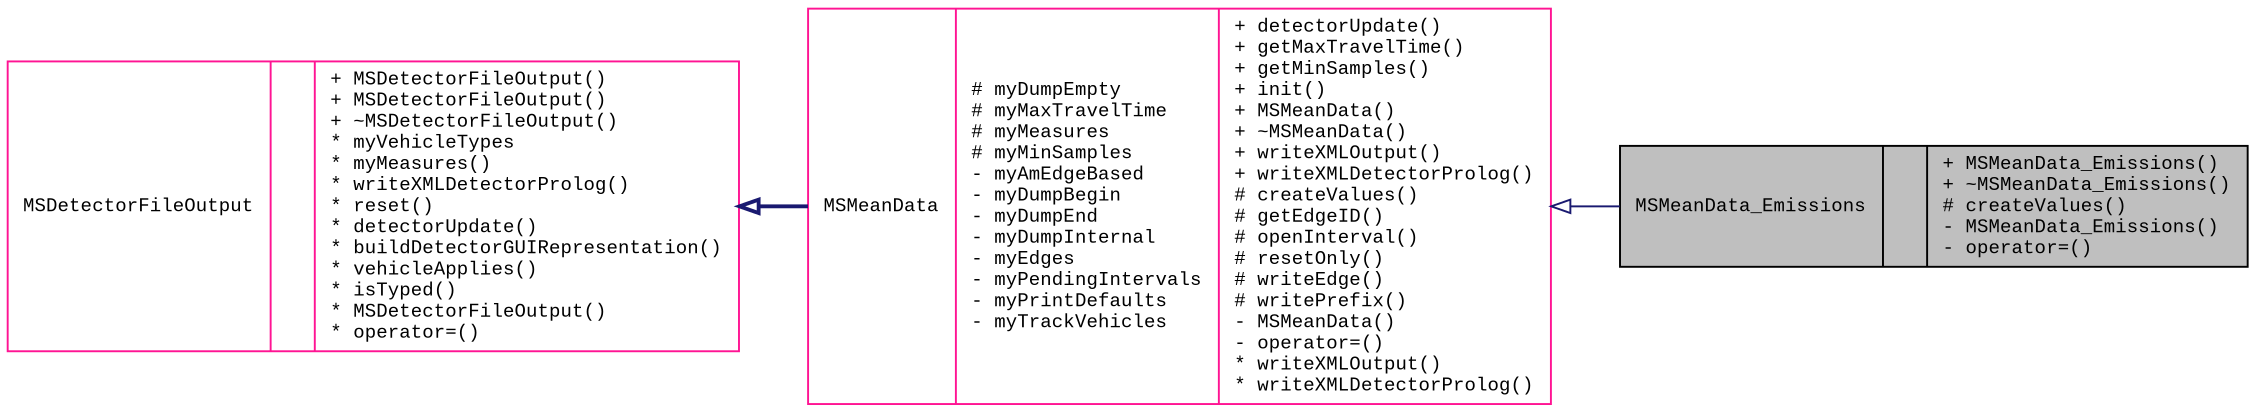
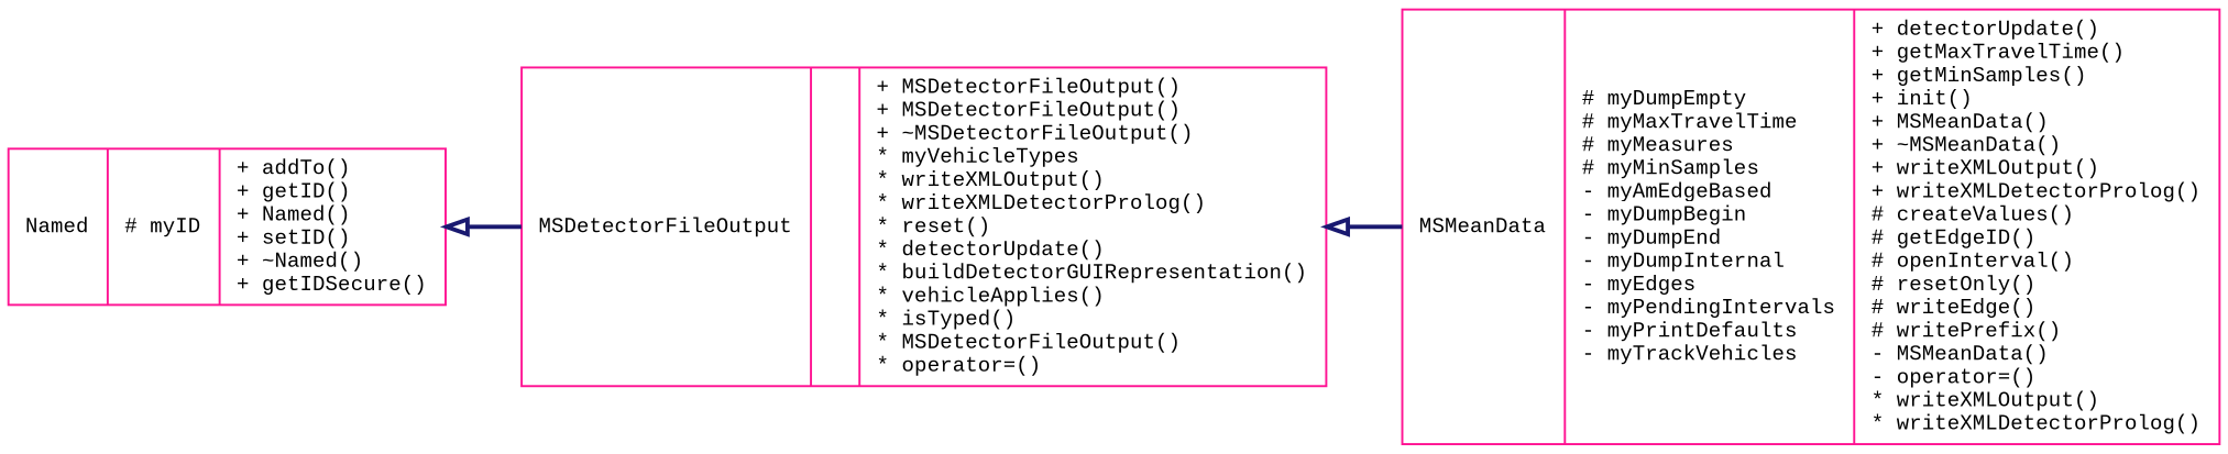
  digraph {
    fontname="Liberation Mono"
    rankdir=LR
    node [color=deeppink fillcolor=white fontname="Liberation Mono" fontsize=10 shape=record style=filled]
    edge [arrowtail=onormal color=midnightblue dir=back fontname="Liberation Mono" fontsize=10 labelfontname=Helvetica labelfontsize=10 style=bold]
-   n1 [color=black fillcolor=grey75 fontcolor=black height=0.2 label="{MSMeanData_Emissions\n||+ MSMeanData_Emissions()\l+ ~MSMeanData_Emissions()\l# createValues()\l- MSMeanData_Emissions()\l- operator=()\l}" width=0.4]
    n2 [height=0.2 label="{MSMeanData\n|# myDumpEmpty\l# myMaxTravelTime\l# myMeasures\l# myMinSamples\l- myAmEdgeBased\l- myDumpBegin\l- myDumpEnd\l- myDumpInternal\l- myEdges\l- myPendingIntervals\l- myPrintDefaults\l- myTrackVehicles\l|+ detectorUpdate()\l+ getMaxTravelTime()\l+ getMinSamples()\l+ init()\l+ MSMeanData()\l+ ~MSMeanData()\l+ writeXMLOutput()\l+ writeXMLDetectorProlog()\l# createValues()\l# getEdgeID()\l# openInterval()\l# resetOnly()\l# writeEdge()\l# writePrefix()\l- MSMeanData()\l- operator=()\l* writeXMLOutput()\l* writeXMLDetectorProlog()\l}" width=0.4]
-   n3 [height=0.2 label="{MSDetectorFileOutput\n||+ MSDetectorFileOutput()\l+ MSDetectorFileOutput()\l+ ~MSDetectorFileOutput()\l* myVehicleTypes\l* myMeasures()\l* writeXMLDetectorProlog()\l* reset()\l* detectorUpdate()\l* buildDetectorGUIRepresentation()\l* vehicleApplies()\l* isTyped()\l* MSDetectorFileOutput()\l* operator=()\l}" width=0.4]
-   n2 -> n1 [style=solid]
+   n3 [height=0.2 label="{MSDetectorFileOutput\n||+ MSDetectorFileOutput()\l+ MSDetectorFileOutput()\l+ ~MSDetectorFileOutput()\l* myVehicleTypes\l* writeXMLOutput()\l* writeXMLDetectorProlog()\l* reset()\l* detectorUpdate()\l* buildDetectorGUIRepresentation()\l* vehicleApplies()\l* isTyped()\l* MSDetectorFileOutput()\l* operator=()\l}" width=0.4]
+   n4 [height=0.2 label="{Named\n|# myID\l|+ addTo()\l+ getID()\l+ Named()\l+ setID()\l+ ~Named()\l+ getIDSecure()\l}" width=0.4]
    n3 -> n2
+   n4 -> n3
  }
